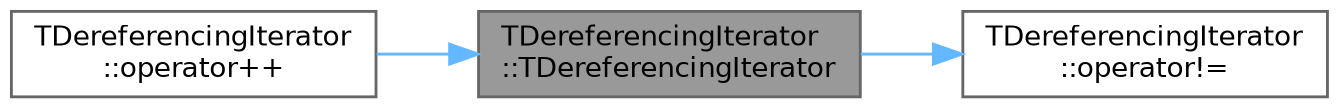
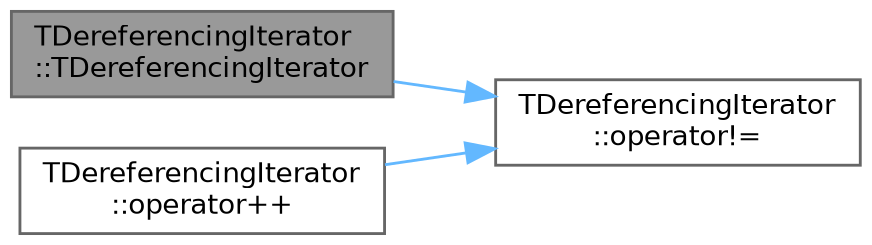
  digraph {
    rankdir=RL
    node [color=grey40 fillcolor=white fontname=Helvetica fontsize=10 shape=box style=filled]
    edge [color=steelblue1 dir=back fontname=Helvetica fontsize=10 labelfontname=Helvetica labelfontsize=10 style=solid]
    n1 [color=gray40 fillcolor=grey60 fontcolor=black height=0.2 label="TDereferencingIterator\l::TDereferencingIterator" width=0.4]
    n2 [height=0.2 label="TDereferencingIterator\l::operator++" width=0.4]
    n3 [height=0.2 label="TDereferencingIterator\l::operator!=" width=0.4]
-   n1 -> n2
+   n3 -> n2
    n3 -> n1
  }
